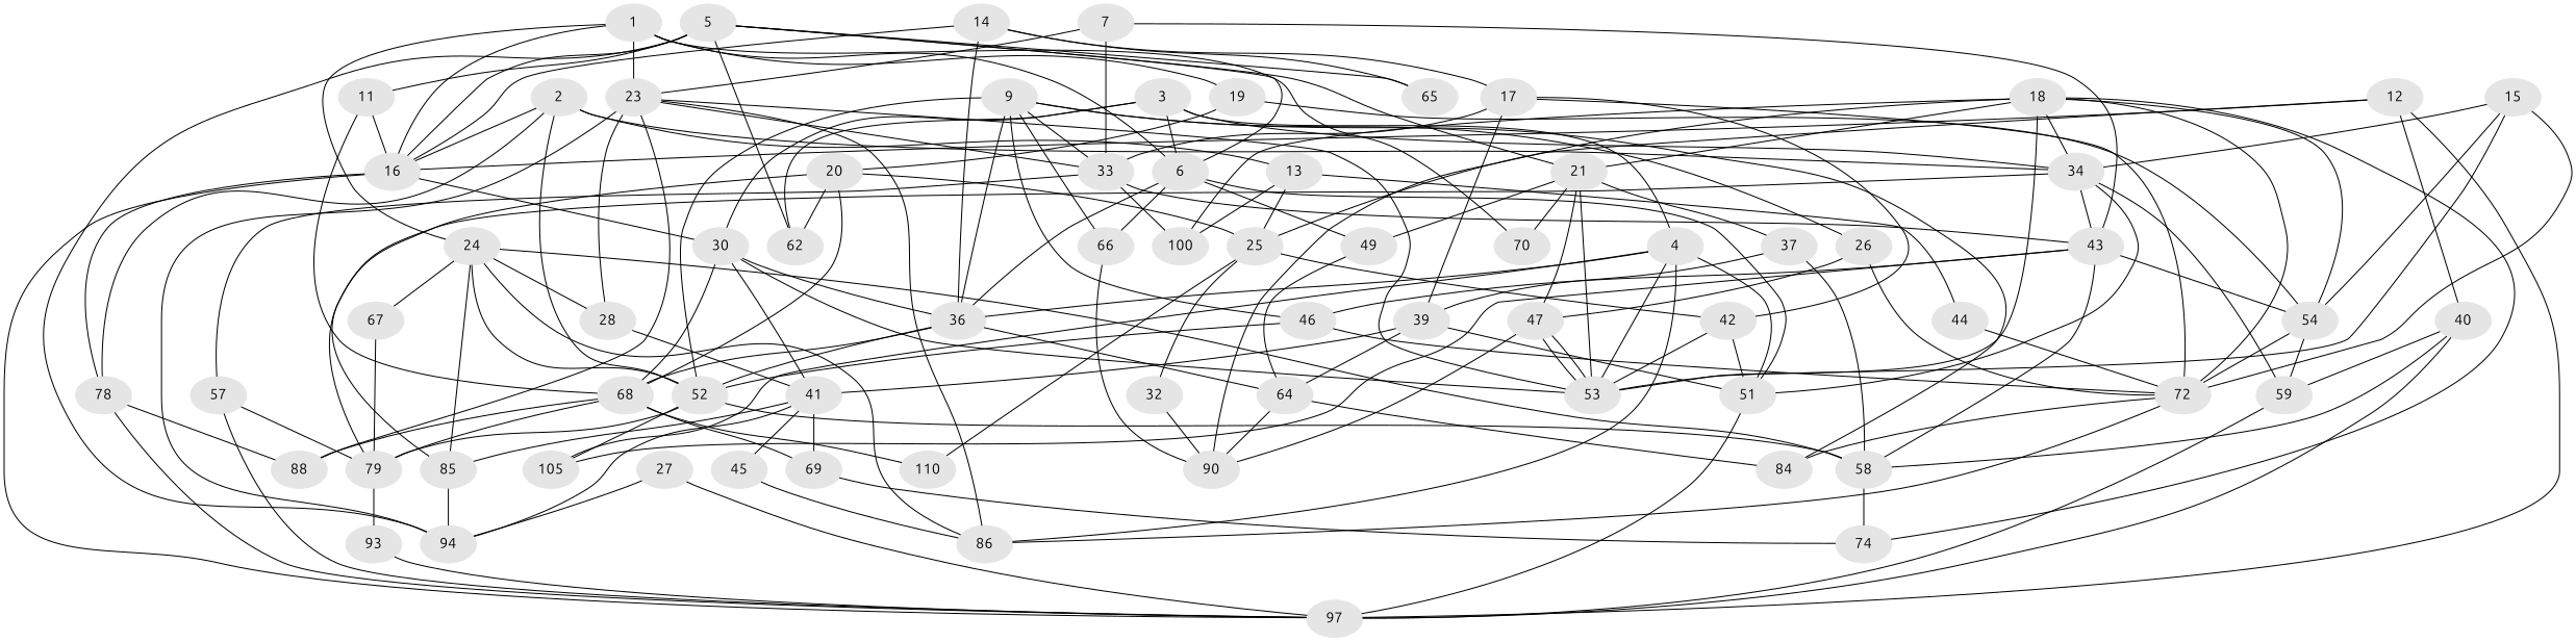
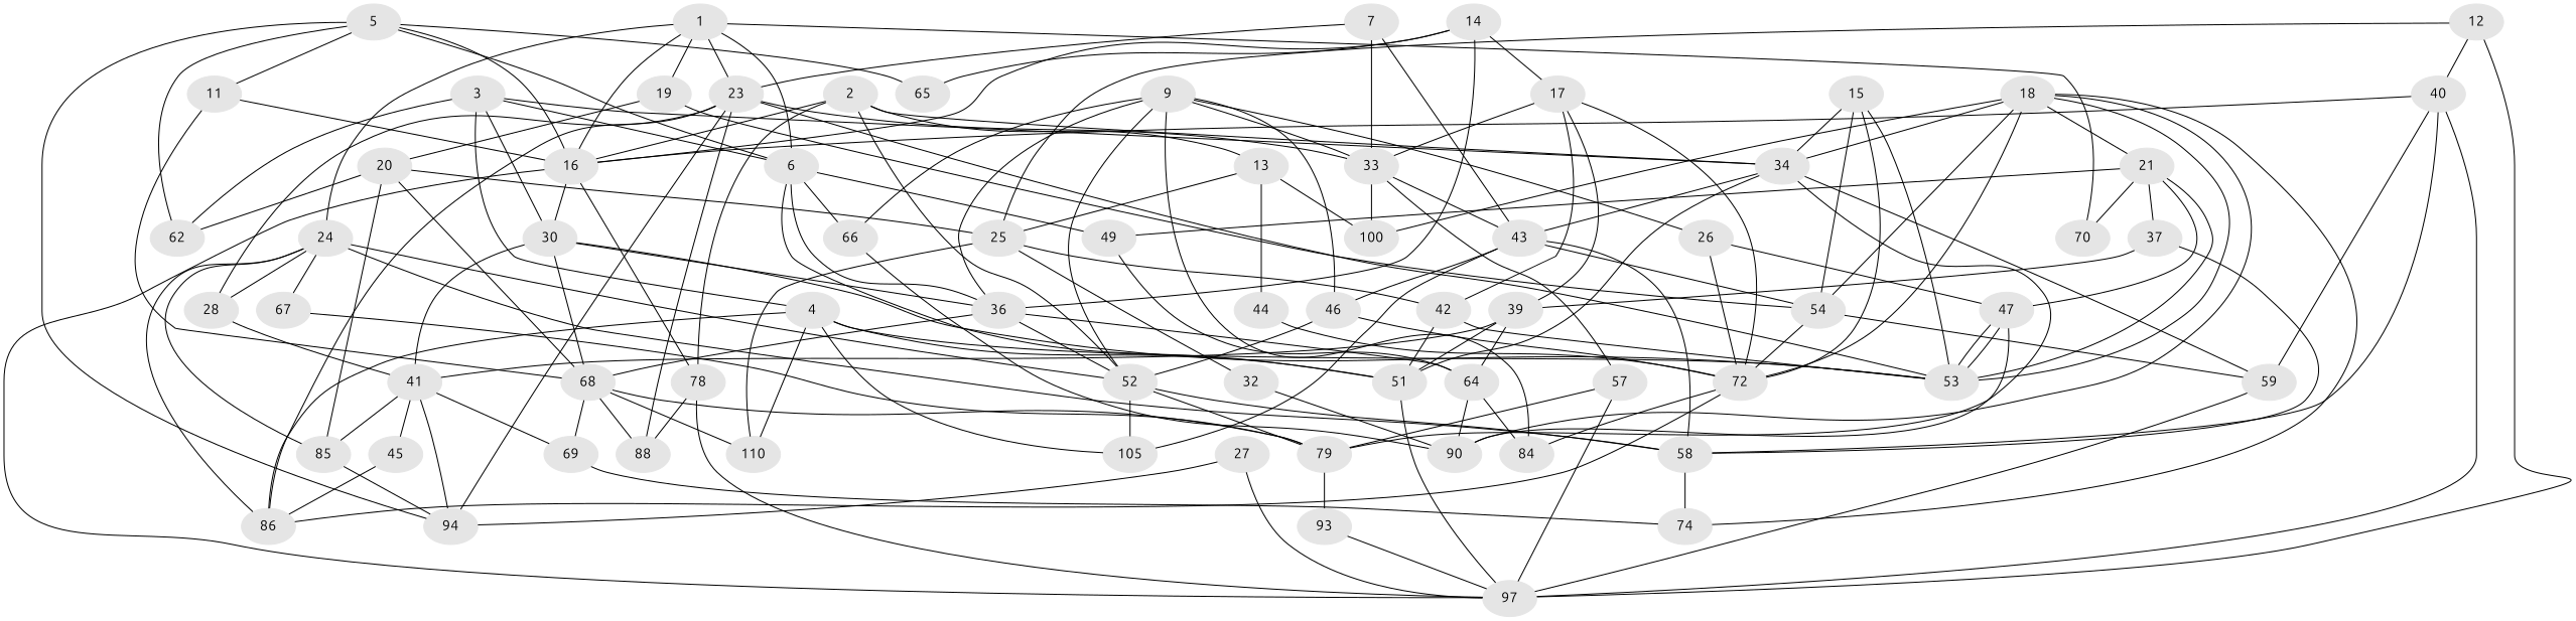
  graph {
    fontname=Ubuntu
    node [color=gray90 fontname=Ubuntu style=filled]
    edge [fontname=Ubuntu]
    6 [super="+82"]
    36 [super="+55"]
    51
    49
    66 [super="+91"]
    1
    16 [super="+38"]
    19
    23 [super="+103"]
    24 [super="+102"]
    70
    78
    30 [super="+73"]
    5 [super="+8"]
    97 [super="+99"]
    54 [super="+77"]
    20 [super="+35"]
    53 [super="+63"]
    86 [super="+87"]
    94 [super="+95"]
    33 [super="+56"]
    28
    88
    52 [super="+80"]
    85
    58 [super="+98"]
    67
    2 [super="+92"]
    13
    34 [super="+83"]
    25 [super="+48"]
    44
    100
    43 [super="+109"]
    59
    79 [super="+104"]
    105
    4 [super="+10"]
    3
    62
    68 [super="+112"]
    41 [super="+108"]
    64 [super="+76"]
    11
    21 [super="+111"]
    65
    37
    47 [super="+101"]
    90
    7
    57
    46 [super="+81"]
    9 [super="+29"]
    26 [super="+50"]
    84
    72 [super="+113"]
    110
    69
    12 [super="+89"]
    40 [super="+60"]
    42
    32
    14 [super="+71"]
    17 [super="+61"]
    39 [super="+106"]
    15 [super="+96"]
    18 [super="+107"]
    74
    27
    45
    93
    6 -- 36
    6 -- 51
    6 -- 49
    6 -- 66
    36 -- 52
    36 -- 68
    36 -- 64
    51 -- 97
    49 -- 64
    66 -- 90
    1 -- 6
    1 -- 16
    1 -- 19
    1 -- 23
    1 -- 24
    1 -- 70
    16 -- 78
    16 -- 30
    16 -- 5
    16 -- 97
    19 -- 54
    19 -- 20
    23 -- 53
    23 -- 86
    23 -- 94
    23 -- 33
    23 -- 28
    23 -- 88
    24 -- 86
    24 -- 28
    24 -- 52
    24 -- 85
    24 -- 58
    24 -- 67
    78 -- 97
    78 -- 88
    30 -- 36
    30 -- 53
    30 -- 68
    30 -- 41
    5 -- 6
    5 -- 94
    5 -- 62
    5 -- 11
-   5 -- 21
    5 -- 65
    54 -- 59
    54 -- 72
    20 -- 85
    20 -- 25
    20 -- 62
    20 -- 68
    33 -- 100
    33 -- 43
    33 -- 57
    28 -- 41
    52 -- 58
    52 -- 79
    52 -- 105
    85 -- 94
    58 -- 74
    67 -- 79
    2 -- 16
    2 -- 78
    2 -- 52
    2 -- 13
    2 -- 34
    13 -- 25
    13 -- 44
    13 -- 100
    34 -- 51
    34 -- 43
    34 -- 59
    34 -- 79
    25 -- 110
    25 -- 42
    25 -- 32
    44 -- 72
    43 -- 54
    43 -- 58
    43 -- 105
    43 -- 46
    59 -- 97
    79 -- 93
-   4 -- 36
+   4 -- 110
    4 -- 51
    4 -- 53
    4 -- 86
    4 -- 105
    3 -- 6
    3 -- 30
    3 -- 34
    3 -- 4
    3 -- 62
    68 -- 88
    68 -- 79
    68 -- 110
    68 -- 69
    41 -- 94
    41 -- 85
    41 -- 69
    41 -- 45
    64 -- 90
    64 -- 84 [weight=2]
    11 -- 16
    11 -- 68
    21 -- 49
    21 -- 70
    21 -- 53
    21 -- 37
    21 -- 47
    37 -- 58
    37 -- 39
    47 -- 53
    47 -- 53
    47 -- 90
    7 -- 23
    7 -- 33
    7 -- 43
    57 -- 97
    57 -- 79
    46 -- 52
    46 -- 72
    9 -- 36
    9 -- 66
    9 -- 33 [weight=2]
    9 -- 52 [weight=2]
    9 -- 46
    9 -- 26
    9 -- 84
    26 -- 47
    26 -- 72
    72 -- 86
    72 -- 84
    69 -- 74
-   12 -- 16
+   40 -- 16
    12 -- 97 [weight=2]
    12 -- 25
    12 -- 40
    40 -- 97
    40 -- 58
    40 -- 59
    42 -- 51
    42 -- 53
    32 -- 90
    14 -- 36
    14 -- 16
    14 -- 65
    14 -- 17
    17 -- 33
    17 -- 72
    17 -- 42
    17 -- 39
    39 -- 51
    39 -- 41
    39 -- 64
    15 -- 54
    15 -- 53
    15 -- 34
    15 -- 72
    18 -- 54
    18 -- 53
    18 -- 34
    18 -- 100
    18 -- 21
    18 -- 90
    18 -- 72
    18 -- 74
    27 -- 97
    27 -- 94
    45 -- 86
    93 -- 97
  }
